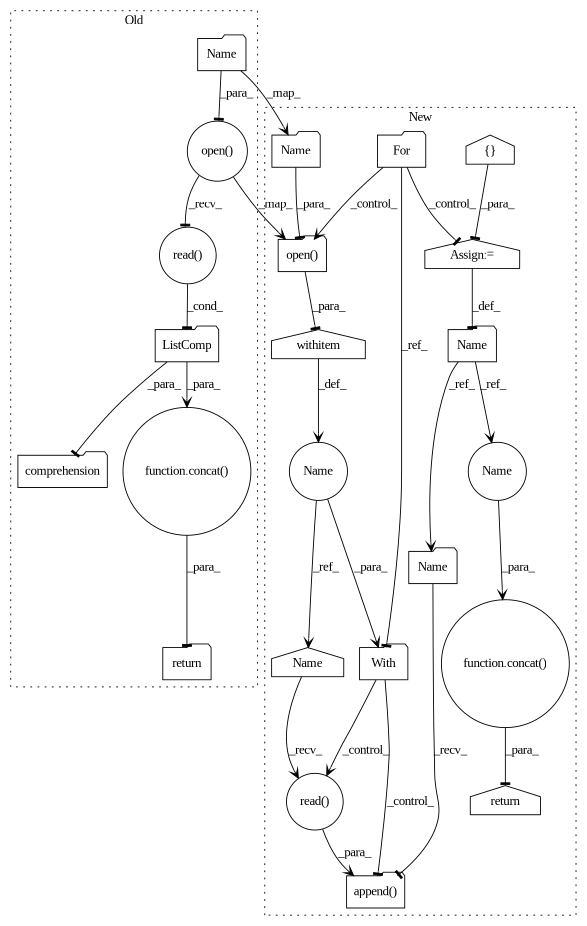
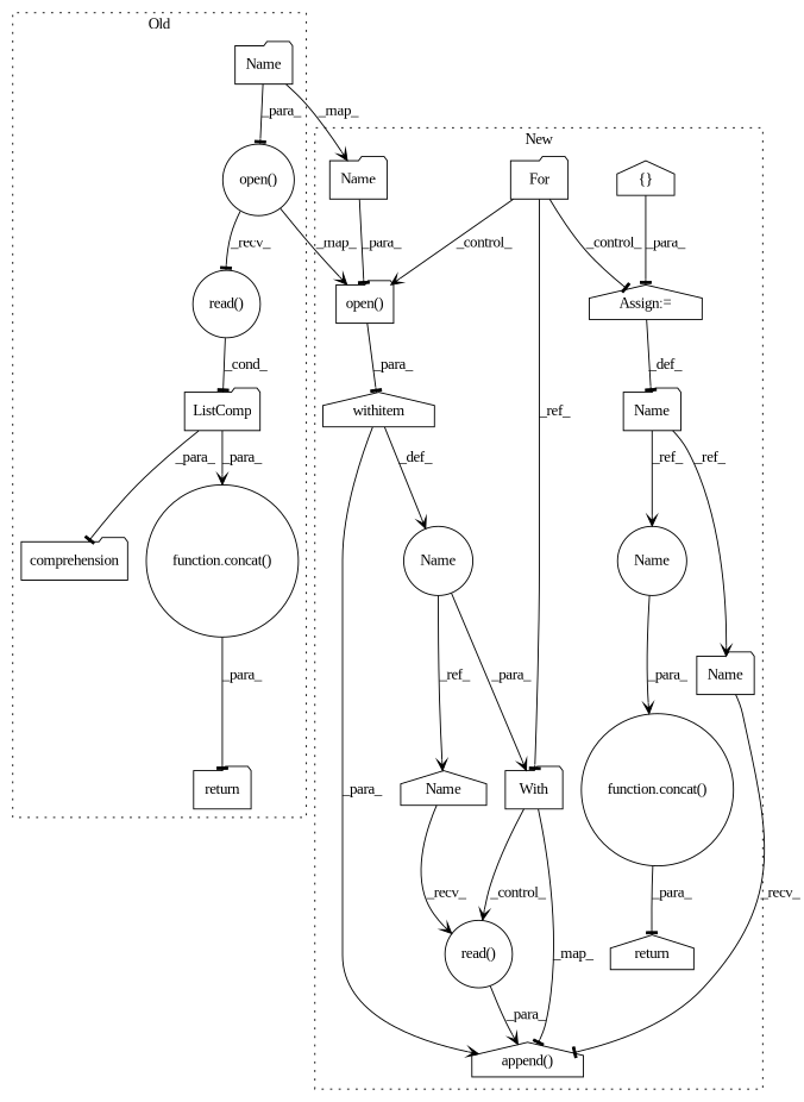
  digraph {
    fontname="Liberation Serif"
    node [a=75 fontname="Liberation Serif" l=8 s=2465 shape=folder]
    edge [arrowhead=tee fontname="Liberation Serif"]
    n1 [l="10,1" label="open()" s="2480,2491" shape=circle]
    n2 [l=19 label="read()" s=2480 shape=circle]
    n3 [a=93 l=7 label=return]
    n4 [a=45 l=3 label=comprehension s=2500]
    n5 [a=106 l=38 label=ListComp s=2479]
    n6 [l="7,1" label="function.concat()" s="2472,2517" shape=circle]
    n7 [a=87 l=1 label=Name s=2490]
    n8 [l="10,1" label="open()" s="2522,2533"]
    n9 [a=39 l="5,32" label=With s="2517,2526"]
    n10 [a=49 l=4 label=withitem s=2522 shape=house]
    n11 [a=87 l=2 label=Name s=2538 shape=circle]
    n12 [l=9 label="read()" s=2574 shape=circle]
-   n13 [l="16,1" label="append()" s="2558,2583"]
+   n13 [l="16,1" label="append()" s="2558,2583" shape=house]
    n14 [a=107 l="4,14" label=For s="2487,2503"]
    n15 [a=59 l="2,1" label="{}" s="2476,2476" shape=house]
    n16 [a=68 l=3 label="Assign:=" s=2473 shape=house]
    n17 [a=93 l=7 label=return s=2593 shape=house]
    n18 [l="7,1" label="function.concat()" s="2600,2615" shape=circle]
    n19 [a=87 label=Name]
    n20 [a=87 l=1 label=Name s=2532]
    n21 [a=87 l=2 label=Name s=2574 shape=house]
    n22 [a=87 label=Name s=2558]
    n23 [a=87 label=Name s=2607 shape=circle]
    subgraph cluster_1 {
      label=Old
      style=dotted
      n1
      n2
      n3
      n4
      n5
      n6
      n7
    }
    subgraph cluster_2 {
      label=New
      style=dotted
      n8
      n9
      n10
      n11
      n12
      n13
      n14
      n15
      n16
      n17
      n18
      n19
      n20
      n21
      n22
      n23
    }
    n1 -> n2 [label=_recv_]
    n1 -> n8 [arrowhead=vee label=_map_]
    n2 -> n5 [label=_cond_]
    n5 -> n4 [label=_para_]
    n5 -> n6 [arrowhead=vee label=_para_]
    n6 -> n3 [label=_para_]
    n7 -> n1 [label=_para_]
    n7 -> n20 [arrowhead=vee label=_map_]
    n8 -> n10 [label=_para_]
    n9 -> n12 [arrowhead=vee label=_control_]
-   n9 -> n13 [label=_control_]
+   n9 -> n13 [label=_map_]
    n10 -> n11 [arrowhead=vee label=_def_]
+   n10 -> n13 [arrowhead=vee label=_para_]
    n11 -> n9 [arrowhead=vee label=_para_]
    n11 -> n21 [arrowhead=vee label=_ref_]
    n12 -> n13 [arrowhead=vee label=_para_]
    n14 -> n8 [arrowhead=vee label=_control_]
    n14 -> n9 [label=_ref_]
    n14 -> n16 [label=_control_]
    n15 -> n16 [label=_para_]
    n16 -> n19 [label=_def_]
    n18 -> n17 [label=_para_]
    n19 -> n22 [arrowhead=vee label=_ref_]
    n19 -> n23 [arrowhead=vee label=_ref_]
    n20 -> n8 [label=_para_]
    n21 -> n12 [arrowhead=vee label=_recv_]
    n22 -> n13 [label=_recv_]
    n23 -> n18 [arrowhead=vee label=_para_]
  }
